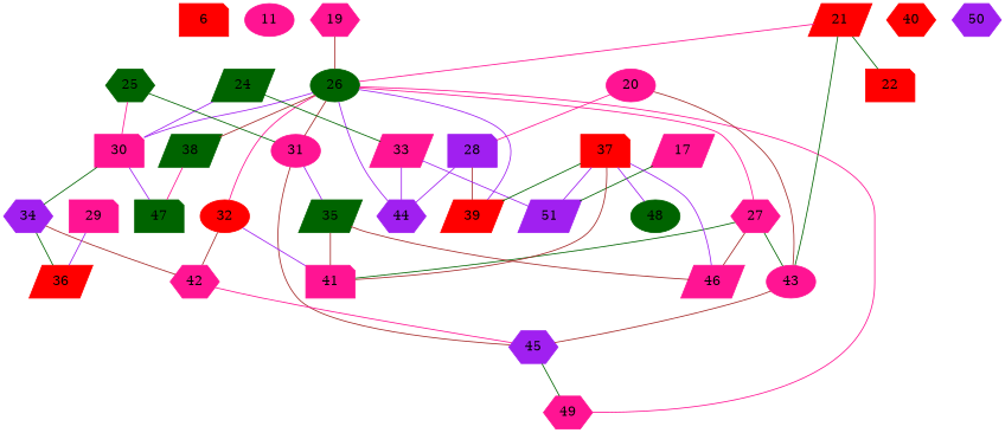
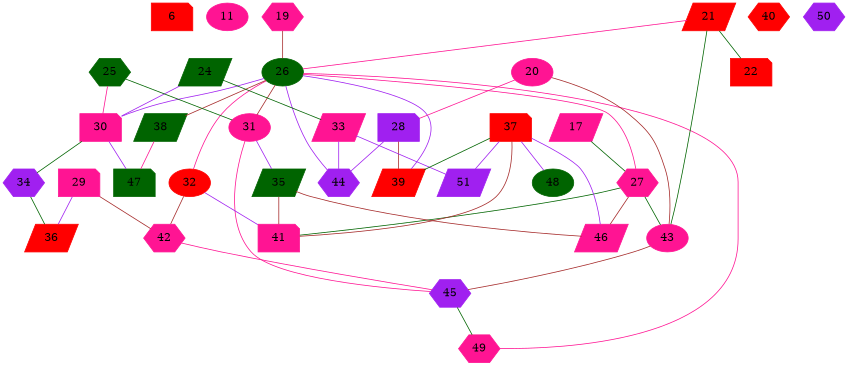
  graph {
    node [color=deeppink shape=parallelogram style=filled]
    edge [color=purple]
    6 [color=red shape=note]
    11 [shape=ellipse]
    51 [color=purple]
    17
    26 [color=darkgreen shape=ellipse super="+23+16"]
    30 [shape=note]
    31 [shape=ellipse]
    27 [shape=hexagon super="+9"]
    32 [color=red shape=ellipse super="+3"]
    38 [color=darkgreen]
    39 [color=red super="+14"]
    44 [color=purple shape=hexagon]
    49 [shape=hexagon]
    19 [shape=hexagon]
    41 [shape=note]
    20 [shape=ellipse]
    28 [color=purple shape=note]
    43 [shape=ellipse]
    45 [color=purple shape=hexagon]
    21 [color=red]
    22 [color=red shape=note]
    24 [color=darkgreen]
    33
    34 [color=purple shape=hexagon super="+18"]
    47 [color=darkgreen shape=note]
    25 [color=darkgreen shape=hexagon super="+1"]
    35 [color=darkgreen super="+15"]
    46
    42 [shape=hexagon super="+12"]
    29 [shape=note]
    36 [color=red]
    37 [color=red shape=note]
    48 [color=darkgreen shape=ellipse]
    40 [color=red shape=hexagon]
    50 [color=purple shape=hexagon]
-   17 -- 51 [color=darkgreen]
+   17 -- 27 [color=darkgreen]
    26 -- 30
    26 -- 31 [color=brown]
    26 -- 27 [color=deeppink]
    26 -- 32 [color=deeppink weight=2]
    26 -- 38 [color=brown]
    26 -- 39
    26 -- 44
    26 -- 49 [color=deeppink]
    30 -- 34 [color=darkgreen]
    30 -- 47
-   31 -- 45 [color=brown]
+   31 -- 45 [color=deeppink]
    31 -- 35
    27 -- 41 [color=darkgreen]
    27 -- 43 [color=darkgreen]
    27 -- 46 [color=brown weight=2]
    32 -- 41 [weight=2]
    32 -- 42 [color=brown]
    38 -- 47 [color=deeppink]
    19 -- 26 [color=brown]
    20 -- 28 [color=deeppink]
    20 -- 43 [color=brown]
    28 -- 39 [color=brown]
    28 -- 44
    43 -- 45 [color=brown]
    45 -- 49 [color=darkgreen]
    21 -- 26 [color=deeppink]
    21 -- 43 [color=darkgreen]
    21 -- 22 [color=darkgreen]
    24 -- 30
    24 -- 33 [color=darkgreen]
    33 -- 51
    33 -- 44
-   34 -- 42 [color=brown]
+   29 -- 42 [color=brown]
    34 -- 36 [color=darkgreen]
    25 -- 30 [color=deeppink]
    25 -- 31 [color=darkgreen]
    35 -- 41 [color=brown]
    35 -- 46 [color=brown]
    42 -- 45 [color=deeppink]
    29 -- 36
    37 -- 51
    37 -- 39 [color=darkgreen]
    37 -- 41 [color=brown]
    37 -- 46
    37 -- 48
  }
